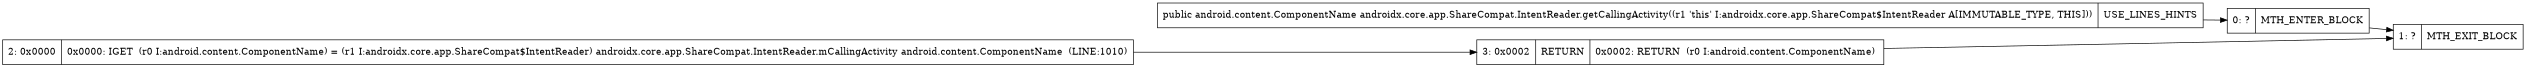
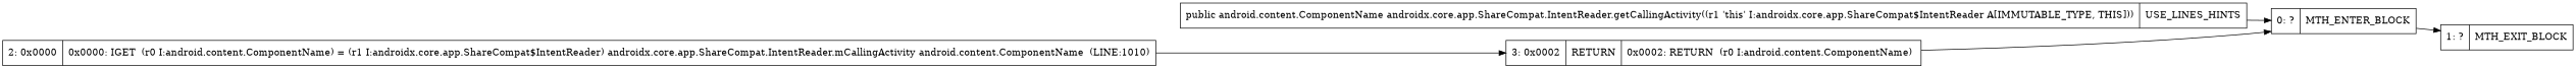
  digraph {
    rankdir=LR
    node [shape=record]
    n1 [label="{0\:\ ?|MTH_ENTER_BLOCK\l}"]
    n2 [label="{1\:\ ?|MTH_EXIT_BLOCK\l}"]
    n3 [label="{2\:\ 0x0000|0x0000: IGET  (r0 I:android.content.ComponentName) = (r1 I:androidx.core.app.ShareCompat$IntentReader) androidx.core.app.ShareCompat.IntentReader.mCallingActivity android.content.ComponentName  (LINE:1010)\l}"]
    n4 [label="{3\:\ 0x0002|RETURN\l|0x0002: RETURN  (r0 I:android.content.ComponentName) \l}"]
    n5 [label="{public android.content.ComponentName androidx.core.app.ShareCompat.IntentReader.getCallingActivity((r1 'this' I:androidx.core.app.ShareCompat$IntentReader A[IMMUTABLE_TYPE, THIS]))  | USE_LINES_HINTS\l}"]
    n1 -> n2
    n3 -> n4
-   n4 -> n2
+   n4 -> n1
    n5 -> n1
  }
